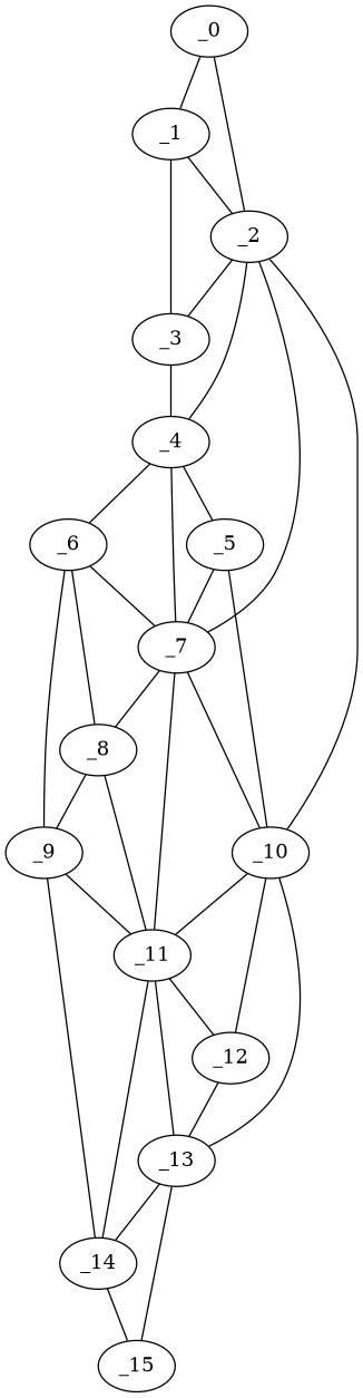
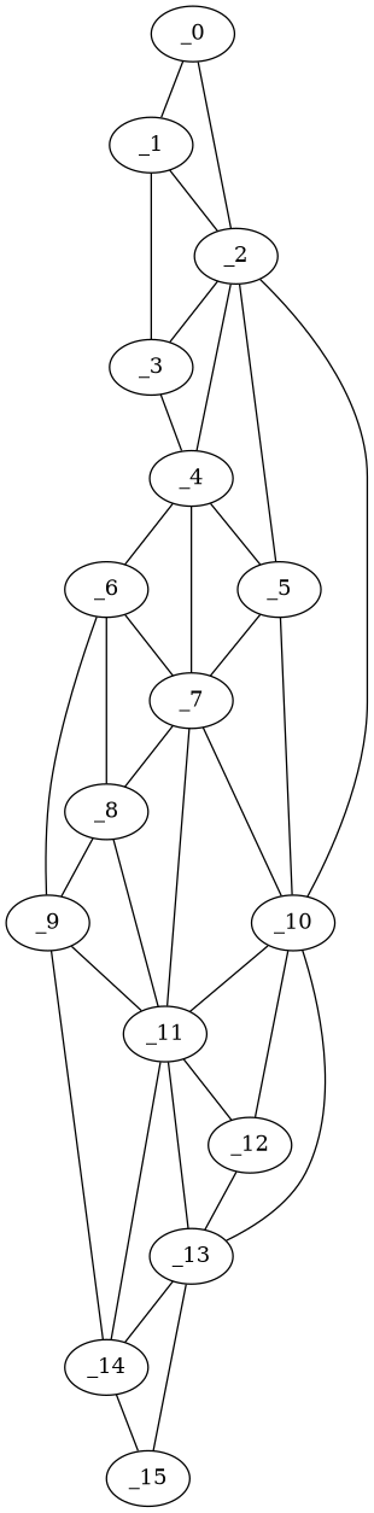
  graph {
    node [x=83]
    edge [valence=2]
    _0 [x=16 y=47]
    _1 [x=32 y=43]
    _2 [x=35 y=50]
    _3 [x=39 y=42]
    _10 [y=82]
    _4 [x=55 y=40]
    _5 [x=60 y=61]
    _11 [x=94 y=54]
    _12 [x=94 y=78]
    _13 [x=108 y=74]
    _6 [x=64 y=39]
    _7 [x=68 y=55]
    _14 [x=120 y=63]
    _15 [x=121 y=69]
    _8 [x=75 y=48]
    _9 [y=46]
    _0 -- _1 [valence=1]
    _0 -- _2 [valence=1]
    _1 -- _2
    _1 -- _3 [valence=1]
    _2 -- _3
    _2 -- _10 [valence=1]
    _2 -- _4
-   _2 -- _7
+   _2 -- _5
    _3 -- _4 [valence=1]
    _10 -- _11
    _10 -- _12
    _10 -- _13 [valence=1]
    _4 -- _5
    _4 -- _6 [valence=1]
    _4 -- _7
    _5 -- _10
    _5 -- _7
    _11 -- _12
    _11 -- _13
    _11 -- _14
    _12 -- _13 [valence=1]
    _13 -- _14 [valence=1]
    _13 -- _15 [valence=1]
    _6 -- _7
    _6 -- _8
    _6 -- _9 [valence=1]
    _7 -- _10 [valence=1]
    _7 -- _11
    _7 -- _8 [valence=1]
    _14 -- _15 [valence=1]
    _8 -- _11 [valence=1]
    _8 -- _9
    _9 -- _11
    _9 -- _14 [valence=1]
  }
